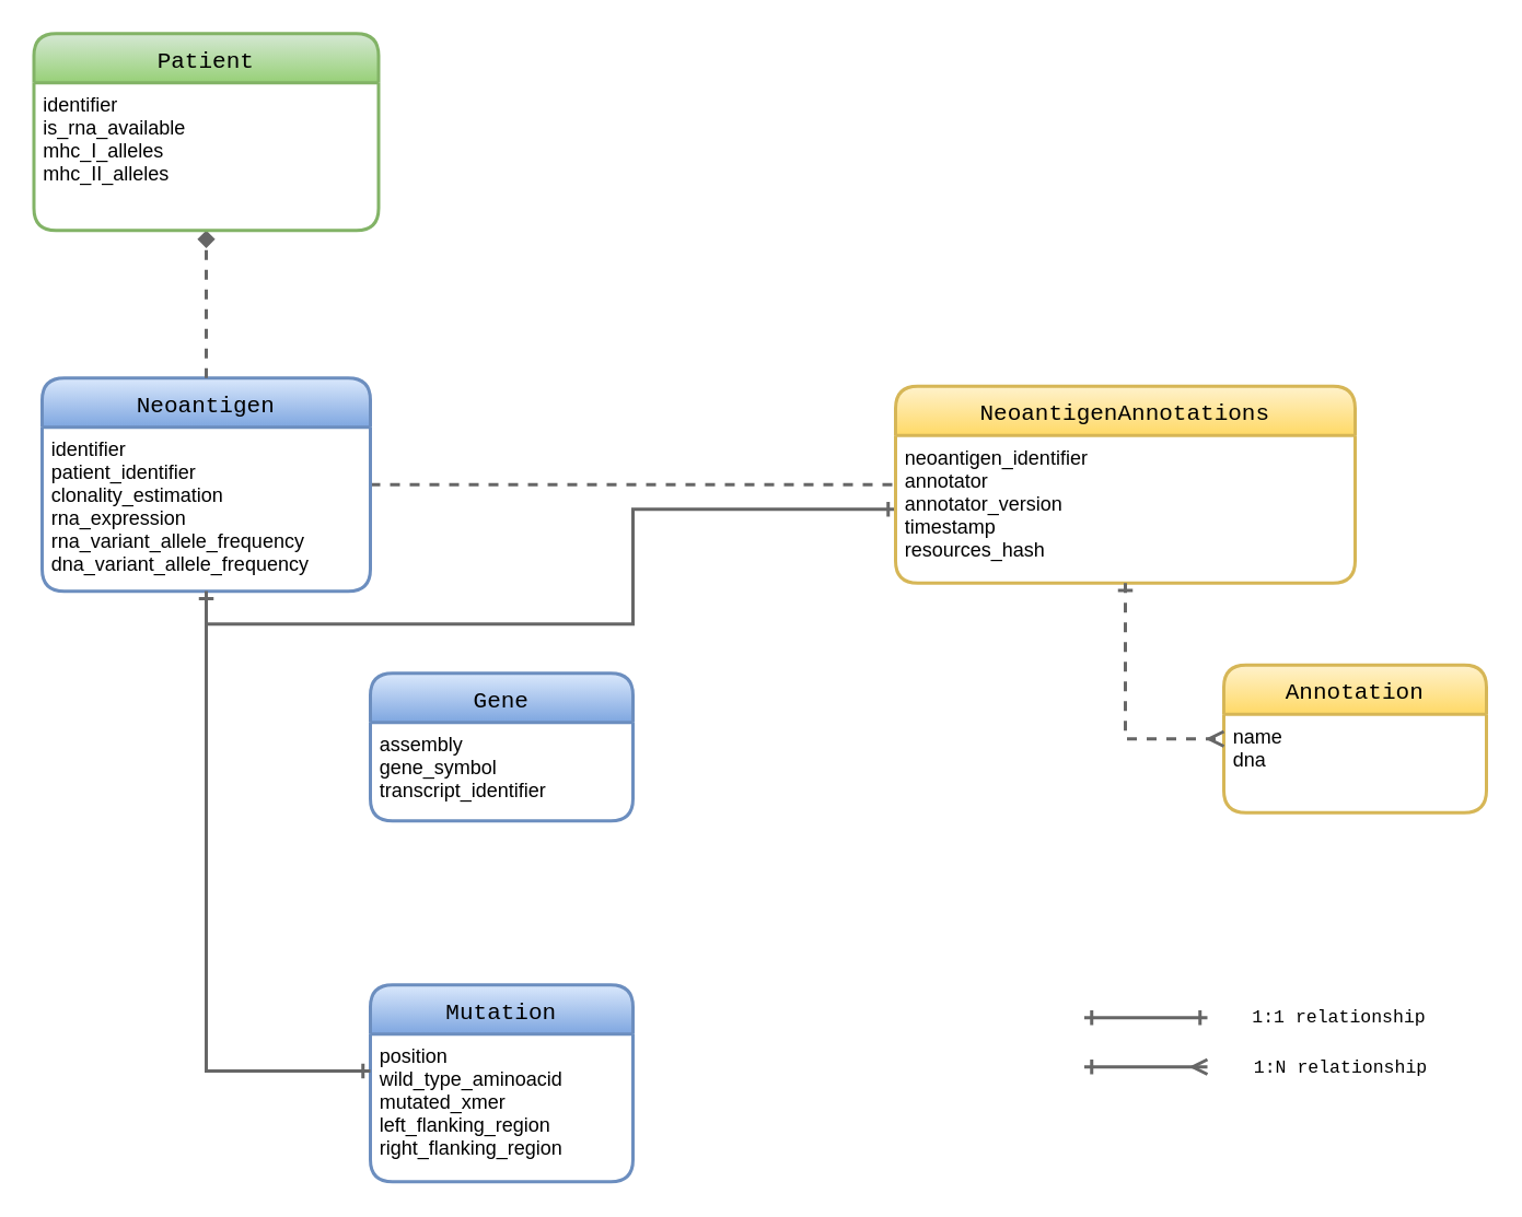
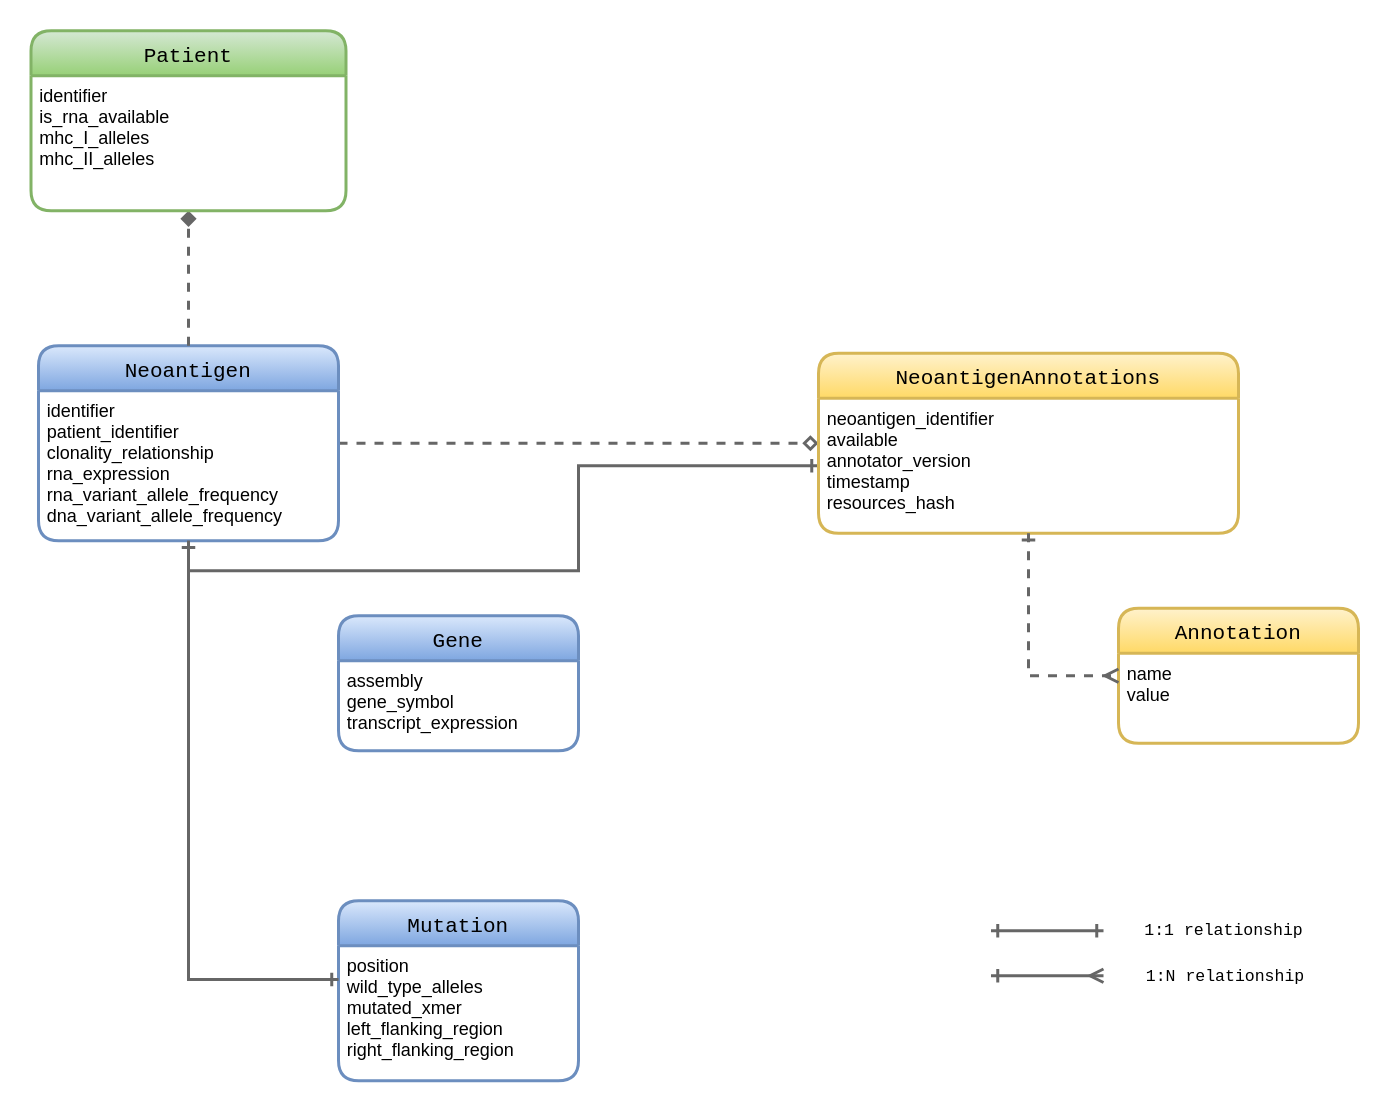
  <mxCell id="0" />
  <mxCell id="1" parent="0" />
- <mxCell id="2" style="edgeStyle=orthogonalEdgeStyle;rounded=0;orthogonalLoop=1;jettySize=auto;html=1;exitX=1;exitY=0.5;exitDx=0;exitDy=0;entryX=0;entryY=0.5;entryDx=0;entryDy=0;fontFamily=Courier New;endArrow=none;endFill=0;dashed=1;strokeWidth=2;fillColor=#f5f5f5;strokeColor=#666666;gradientColor=#b3b3b3;" edge="1" parent="1" source="3" target="14"><mxGeometry relative="1" as="geometry" /></mxCell>
+ <mxCell id="2" style="edgeStyle=orthogonalEdgeStyle;rounded=0;orthogonalLoop=1;jettySize=auto;html=1;exitX=1;exitY=0.5;exitDx=0;exitDy=0;entryX=0;entryY=0.5;entryDx=0;entryDy=0;fontFamily=Courier New;endArrow=diamond;endFill=0;dashed=1;strokeWidth=2;fillColor=#f5f5f5;strokeColor=#666666;gradientColor=#b3b3b3;" edge="1" parent="1" source="3" target="14"><mxGeometry relative="1" as="geometry" /></mxCell>
  <mxCell id="3" value="Neoantigen" style="swimlane;childLayout=stackLayout;horizontal=1;startSize=30;horizontalStack=0;rounded=1;fontSize=14;fontStyle=0;strokeWidth=2;resizeParent=0;resizeLast=1;shadow=0;dashed=0;align=center;fontFamily=Courier New;gradientColor=#7ea6e0;fillColor=#dae8fc;strokeColor=#6c8ebf;" vertex="1" parent="1"><mxGeometry x="25" y="230" width="200" height="130" as="geometry" /></mxCell>
- <mxCell id="4" value="identifier&#10;patient_identifier&#10;clonality_estimation&#10;rna_expression&#10;rna_variant_allele_frequency&#10;dna_variant_allele_frequency&#10;" style="align=left;strokeColor=none;fillColor=none;spacingLeft=4;fontSize=12;verticalAlign=top;resizable=0;rotatable=0;part=1;" vertex="1" parent="3"><mxGeometry y="30" width="200" height="100" as="geometry" /></mxCell>
+ <mxCell id="4" value="identifier&#10;patient_identifier&#10;clonality_relationship&#10;rna_expression&#10;rna_variant_allele_frequency&#10;dna_variant_allele_frequency&#10;" style="align=left;strokeColor=none;fillColor=none;spacingLeft=4;fontSize=12;verticalAlign=top;resizable=0;rotatable=0;part=1;" vertex="1" parent="3"><mxGeometry y="30" width="200" height="100" as="geometry" /></mxCell>
  <mxCell id="5" value="Gene" style="swimlane;childLayout=stackLayout;horizontal=1;startSize=30;horizontalStack=0;rounded=1;fontSize=14;fontStyle=0;strokeWidth=2;resizeParent=0;resizeLast=1;shadow=0;dashed=0;align=center;fontFamily=Courier New;gradientColor=#7ea6e0;fillColor=#dae8fc;strokeColor=#6c8ebf;" vertex="1" parent="1"><mxGeometry x="225" y="410" width="160" height="90" as="geometry" /></mxCell>
- <mxCell id="6" value="assembly&#10;gene_symbol&#10;transcript_identifier" style="align=left;strokeColor=none;fillColor=none;spacingLeft=4;fontSize=12;verticalAlign=top;resizable=0;rotatable=0;part=1;" vertex="1" parent="5"><mxGeometry y="30" width="160" height="60" as="geometry" /></mxCell>
+ <mxCell id="6" value="assembly&#10;gene_symbol&#10;transcript_expression" style="align=left;strokeColor=none;fillColor=none;spacingLeft=4;fontSize=12;verticalAlign=top;resizable=0;rotatable=0;part=1;" vertex="1" parent="5"><mxGeometry y="30" width="160" height="60" as="geometry" /></mxCell>
  <mxCell id="7" value="Mutation" style="swimlane;childLayout=stackLayout;horizontal=1;startSize=30;horizontalStack=0;rounded=1;fontSize=14;fontStyle=0;strokeWidth=2;resizeParent=0;resizeLast=1;shadow=0;dashed=0;align=center;fontFamily=Courier New;gradientColor=#7ea6e0;fillColor=#dae8fc;strokeColor=#6c8ebf;" vertex="1" parent="1"><mxGeometry x="225" y="600" width="160" height="120" as="geometry" /></mxCell>
- <mxCell id="8" value="position&#10;wild_type_aminoacid&#10;mutated_xmer&#10;left_flanking_region&#10;right_flanking_region&#10;" style="align=left;strokeColor=none;fillColor=none;spacingLeft=4;fontSize=12;verticalAlign=top;resizable=0;rotatable=0;part=1;" vertex="1" parent="7"><mxGeometry y="30" width="160" height="90" as="geometry" /></mxCell>
+ <mxCell id="8" value="position&#10;wild_type_alleles&#10;mutated_xmer&#10;left_flanking_region&#10;right_flanking_region&#10;" style="align=left;strokeColor=none;fillColor=none;spacingLeft=4;fontSize=12;verticalAlign=top;resizable=0;rotatable=0;part=1;" vertex="1" parent="7"><mxGeometry y="30" width="160" height="90" as="geometry" /></mxCell>
  <mxCell id="9" style="edgeStyle=orthogonalEdgeStyle;rounded=0;orthogonalLoop=1;jettySize=auto;html=1;exitX=0.5;exitY=1;exitDx=0;exitDy=0;fontFamily=Courier New;strokeWidth=2;endArrow=ERone;endFill=0;gradientColor=#b3b3b3;fillColor=#f5f5f5;strokeColor=#666666;" edge="1" parent="1" source="4" target="15"><mxGeometry relative="1" as="geometry" /></mxCell>
  <mxCell id="10" style="edgeStyle=orthogonalEdgeStyle;rounded=0;orthogonalLoop=1;jettySize=auto;html=1;entryX=0;entryY=0.25;entryDx=0;entryDy=0;fontFamily=Courier New;exitX=0.5;exitY=1;exitDx=0;exitDy=0;strokeWidth=2;endArrow=ERone;endFill=0;startArrow=ERone;startFill=0;gradientColor=#b3b3b3;fillColor=#f5f5f5;strokeColor=#666666;" edge="1" parent="1" source="4" target="8"><mxGeometry relative="1" as="geometry" /></mxCell>
  <mxCell id="11" value="" style="endArrow=diamond;dashed=1;html=1;strokeWidth=2;fontFamily=Courier New;exitX=0.5;exitY=0;exitDx=0;exitDy=0;entryX=0.5;entryY=1;entryDx=0;entryDy=0;fillColor=#f5f5f5;strokeColor=#666666;gradientColor=#b3b3b3;" edge="1" parent="1" source="3" target="13"><mxGeometry width="50" height="50" relative="1" as="geometry"><mxPoint x="405" y="490" as="sourcePoint" /><mxPoint x="455" y="440" as="targetPoint" /></mxGeometry></mxCell>
  <mxCell id="12" value="Patient" style="swimlane;childLayout=stackLayout;horizontal=1;startSize=30;horizontalStack=0;rounded=1;fontSize=14;fontStyle=0;strokeWidth=2;resizeParent=0;resizeLast=1;shadow=0;dashed=0;align=center;fontFamily=Courier New;gradientColor=#97d077;fillColor=#d5e8d4;strokeColor=#82b366;" vertex="1" parent="1"><mxGeometry x="20" y="20" width="210" height="120" as="geometry" /></mxCell>
  <mxCell id="13" value="identifier&#10;is_rna_available&#10;mhc_I_alleles&#10;mhc_II_alleles&#10;" style="align=left;strokeColor=none;fillColor=none;spacingLeft=4;fontSize=12;verticalAlign=top;resizable=0;rotatable=0;part=1;" vertex="1" parent="12"><mxGeometry y="30" width="210" height="90" as="geometry" /></mxCell>
  <mxCell id="14" value="NeoantigenAnnotations" style="swimlane;childLayout=stackLayout;horizontal=1;startSize=30;horizontalStack=0;rounded=1;fontSize=14;fontStyle=0;strokeWidth=2;resizeParent=0;resizeLast=1;shadow=0;dashed=0;align=center;fontFamily=Courier New;gradientColor=#ffd966;fillColor=#fff2cc;strokeColor=#d6b656;" vertex="1" parent="1"><mxGeometry x="545" y="235" width="280" height="120" as="geometry" /></mxCell>
- <mxCell id="15" value="neoantigen_identifier&#10;annotator&#10;annotator_version&#10;timestamp&#10;resources_hash&#10;" style="align=left;strokeColor=none;fillColor=none;spacingLeft=4;fontSize=12;verticalAlign=top;resizable=0;rotatable=0;part=1;" vertex="1" parent="14"><mxGeometry y="30" width="280" height="90" as="geometry" /></mxCell>
+ <mxCell id="15" value="neoantigen_identifier&#10;available&#10;annotator_version&#10;timestamp&#10;resources_hash&#10;" style="align=left;strokeColor=none;fillColor=none;spacingLeft=4;fontSize=12;verticalAlign=top;resizable=0;rotatable=0;part=1;" vertex="1" parent="14"><mxGeometry y="30" width="280" height="90" as="geometry" /></mxCell>
  <mxCell id="16" value="Annotation" style="swimlane;childLayout=stackLayout;horizontal=1;startSize=30;horizontalStack=0;rounded=1;fontSize=14;fontStyle=0;strokeWidth=2;resizeParent=0;resizeLast=1;shadow=0;dashed=0;align=center;fontFamily=Courier New;gradientColor=#ffd966;fillColor=#fff2cc;strokeColor=#d6b656;" vertex="1" parent="1"><mxGeometry x="745" y="405" width="160" height="90" as="geometry" /></mxCell>
- <mxCell id="17" value="name&#10;dna&#10;" style="align=left;strokeColor=none;fillColor=none;spacingLeft=4;fontSize=12;verticalAlign=top;resizable=0;rotatable=0;part=1;" vertex="1" parent="16"><mxGeometry y="30" width="160" height="60" as="geometry" /></mxCell>
+ <mxCell id="17" value="name&#10;value&#10;" style="align=left;strokeColor=none;fillColor=none;spacingLeft=4;fontSize=12;verticalAlign=top;resizable=0;rotatable=0;part=1;" vertex="1" parent="16"><mxGeometry y="30" width="160" height="60" as="geometry" /></mxCell>
  <mxCell id="18" style="edgeStyle=orthogonalEdgeStyle;rounded=0;orthogonalLoop=1;jettySize=auto;html=1;entryX=0;entryY=0.25;entryDx=0;entryDy=0;endArrow=ERmany;endFill=0;strokeWidth=2;fontFamily=Courier New;fillColor=#f5f5f5;strokeColor=#666666;gradientColor=#b3b3b3;startArrow=ERone;startFill=0;dashed=1;" edge="1" parent="1" source="15" target="17"><mxGeometry relative="1" as="geometry" /></mxCell>
  <mxCell id="19" value="1:1 relationship" style="endArrow=ERone;html=1;strokeWidth=2;fontFamily=Courier New;endFill=0;startArrow=ERone;startFill=0;gradientColor=#b3b3b3;fillColor=#f5f5f5;strokeColor=#666666;" edge="1" parent="1"><mxGeometry x="1" y="80" width="50" height="50" relative="1" as="geometry"><mxPoint x="660" y="620" as="sourcePoint" /><mxPoint x="735" y="620" as="targetPoint" /><mxPoint x="80" y="80" as="offset" /></mxGeometry></mxCell>
  <mxCell id="20" value="" style="endArrow=ERmany;html=1;strokeWidth=2;fontFamily=Courier New;endFill=0;startArrow=ERone;startFill=0;gradientColor=#b3b3b3;fillColor=#f5f5f5;strokeColor=#666666;" edge="1" parent="1"><mxGeometry width="50" height="50" relative="1" as="geometry"><mxPoint x="660" y="650" as="sourcePoint" /><mxPoint x="735" y="650" as="targetPoint" /></mxGeometry></mxCell>
  <mxCell id="21" value="1:N relationship" style="edgeLabel;html=1;align=center;verticalAlign=middle;resizable=0;points=[];fontFamily=Courier New;" vertex="1" connectable="0" parent="20"><mxGeometry x="0.307" relative="1" as="geometry"><mxPoint x="106" as="offset" /></mxGeometry></mxCell>
